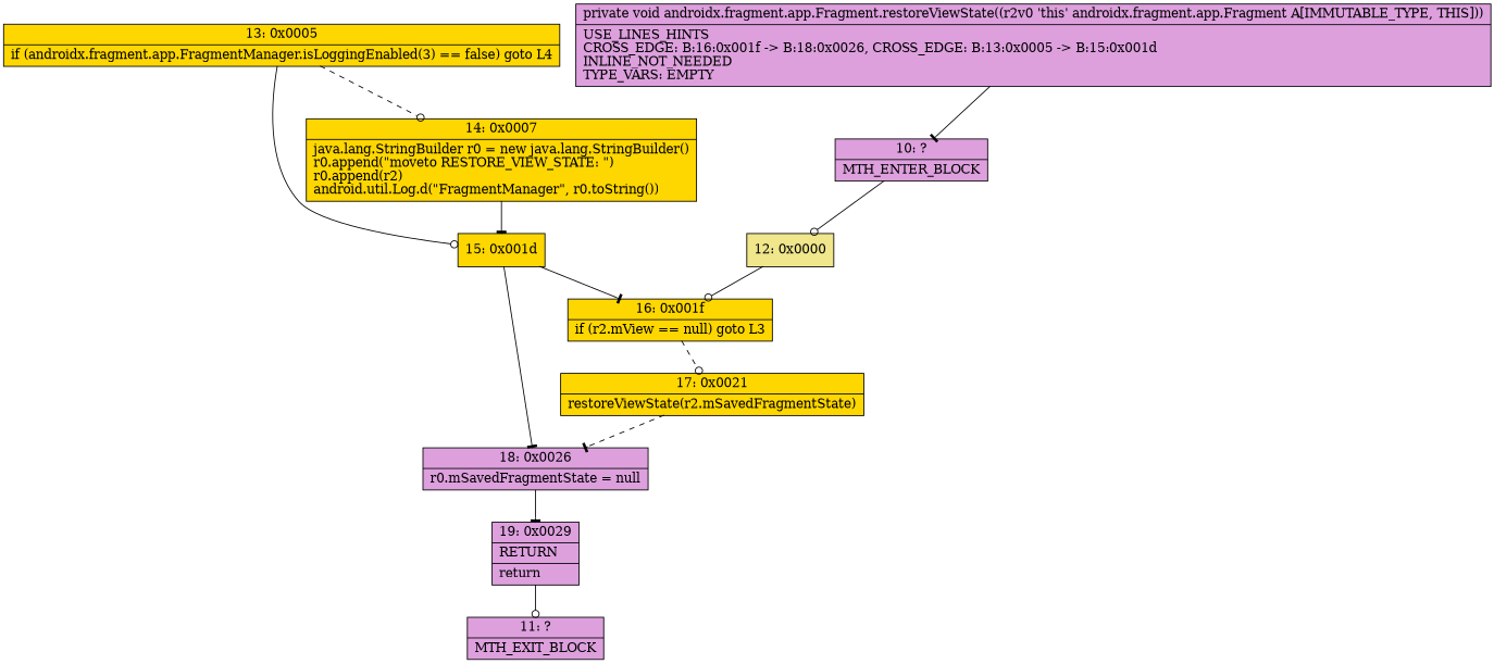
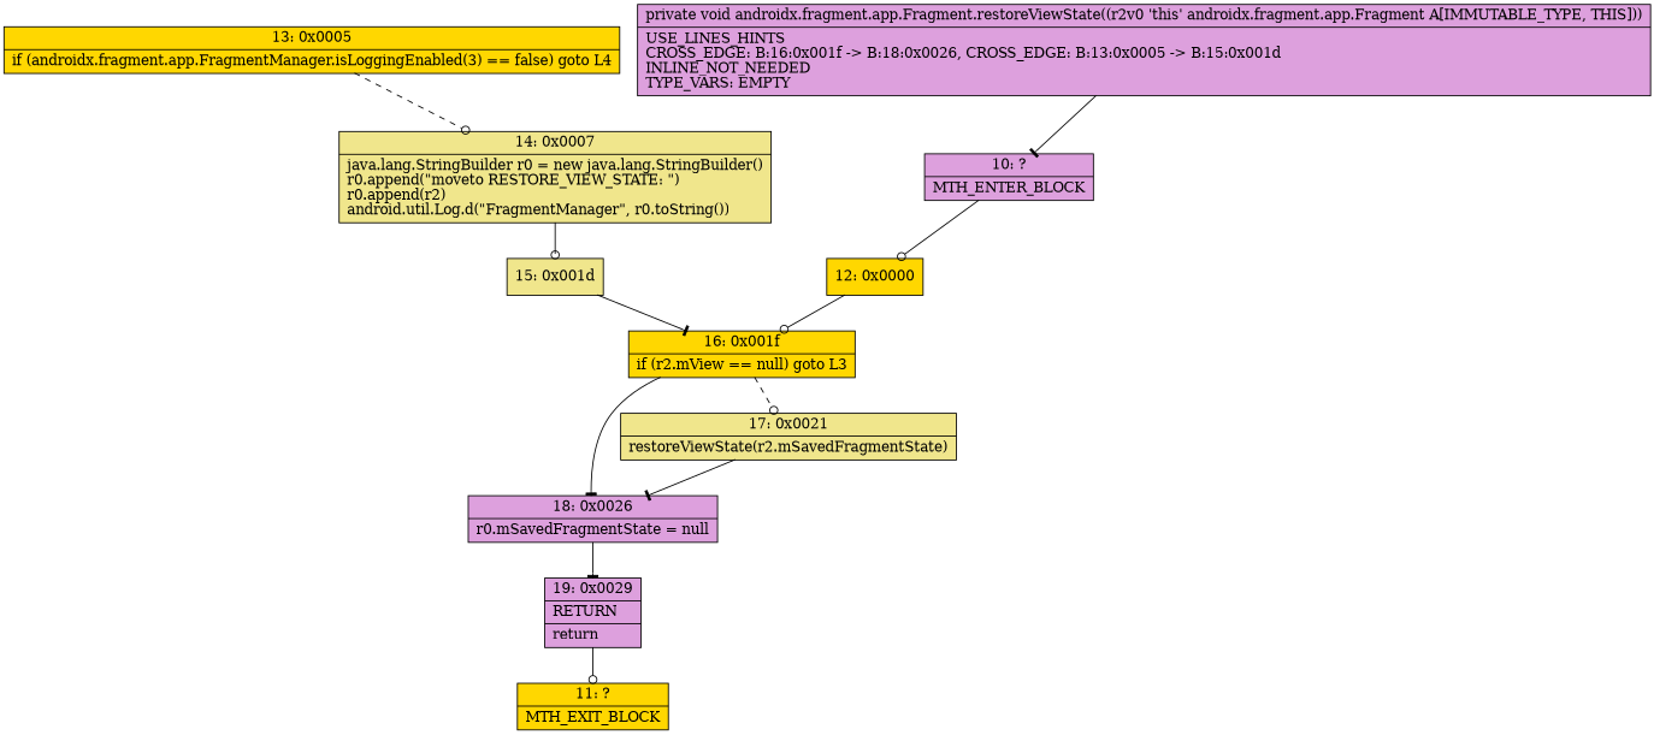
  digraph {
    node [fillcolor=gold shape=record style=filled]
    edge [arrowhead=odot]
    n1 [fillcolor=plum label="{10\:\ ?|MTH_ENTER_BLOCK\l}"]
-   n2 [fillcolor=khaki label="{12\:\ 0x0000}"]
+   n2 [label="{12\:\ 0x0000}"]
    n3 [label="{16\:\ 0x001f|if (r2.mView == null) goto L3\l}"]
    n4 [label="{13\:\ 0x0005|if (androidx.fragment.app.FragmentManager.isLoggingEnabled(3) == false) goto L4\l}"]
-   n5 [label="{14\:\ 0x0007|java.lang.StringBuilder r0 = new java.lang.StringBuilder()\lr0.append(\"moveto RESTORE_VIEW_STATE: \")\lr0.append(r2)\landroid.util.Log.d(\"FragmentManager\", r0.toString())\l}"]
-   n6 [label="{15\:\ 0x001d}"]
-   n7 [label="{17\:\ 0x0021|restoreViewState(r2.mSavedFragmentState)\l}"]
+   n5 [fillcolor=khaki label="{14\:\ 0x0007|java.lang.StringBuilder r0 = new java.lang.StringBuilder()\lr0.append(\"moveto RESTORE_VIEW_STATE: \")\lr0.append(r2)\landroid.util.Log.d(\"FragmentManager\", r0.toString())\l}"]
+   n6 [fillcolor=khaki label="{15\:\ 0x001d}"]
+   n7 [fillcolor=khaki label="{17\:\ 0x0021|restoreViewState(r2.mSavedFragmentState)\l}"]
    n8 [fillcolor=plum label="{18\:\ 0x0026|r0.mSavedFragmentState = null\l}"]
    n9 [fillcolor=plum label="{19\:\ 0x0029|RETURN\l|return\l}"]
-   n10 [fillcolor=plum label="{11\:\ ?|MTH_EXIT_BLOCK\l}"]
+   n10 [label="{11\:\ ?|MTH_EXIT_BLOCK\l}"]
    n11 [fillcolor=plum label="{private void androidx.fragment.app.Fragment.restoreViewState((r2v0 'this' androidx.fragment.app.Fragment A[IMMUTABLE_TYPE, THIS]))  | USE_LINES_HINTS\lCROSS_EDGE: B:16:0x001f \-\> B:18:0x0026, CROSS_EDGE: B:13:0x0005 \-\> B:15:0x001d\lINLINE_NOT_NEEDED\lTYPE_VARS: EMPTY\l}"]
    n1 -> n2
    n2 -> n3
    n3 -> n7 [style=dashed]
-   n6 -> n8 [arrowhead=tee]
+   n3 -> n8 [arrowhead=tee]
    n4 -> n5 [style=dashed]
-   n4 -> n6
-   n5 -> n6 [arrowhead=tee]
+   n5 -> n6
    n6 -> n3 [arrowhead=tee]
-   n7 -> n8 [arrowhead=tee style=dashed]
+   n7 -> n8 [arrowhead=tee]
    n8 -> n9 [arrowhead=tee]
    n9 -> n10
    n11 -> n1 [arrowhead=tee]
  }
